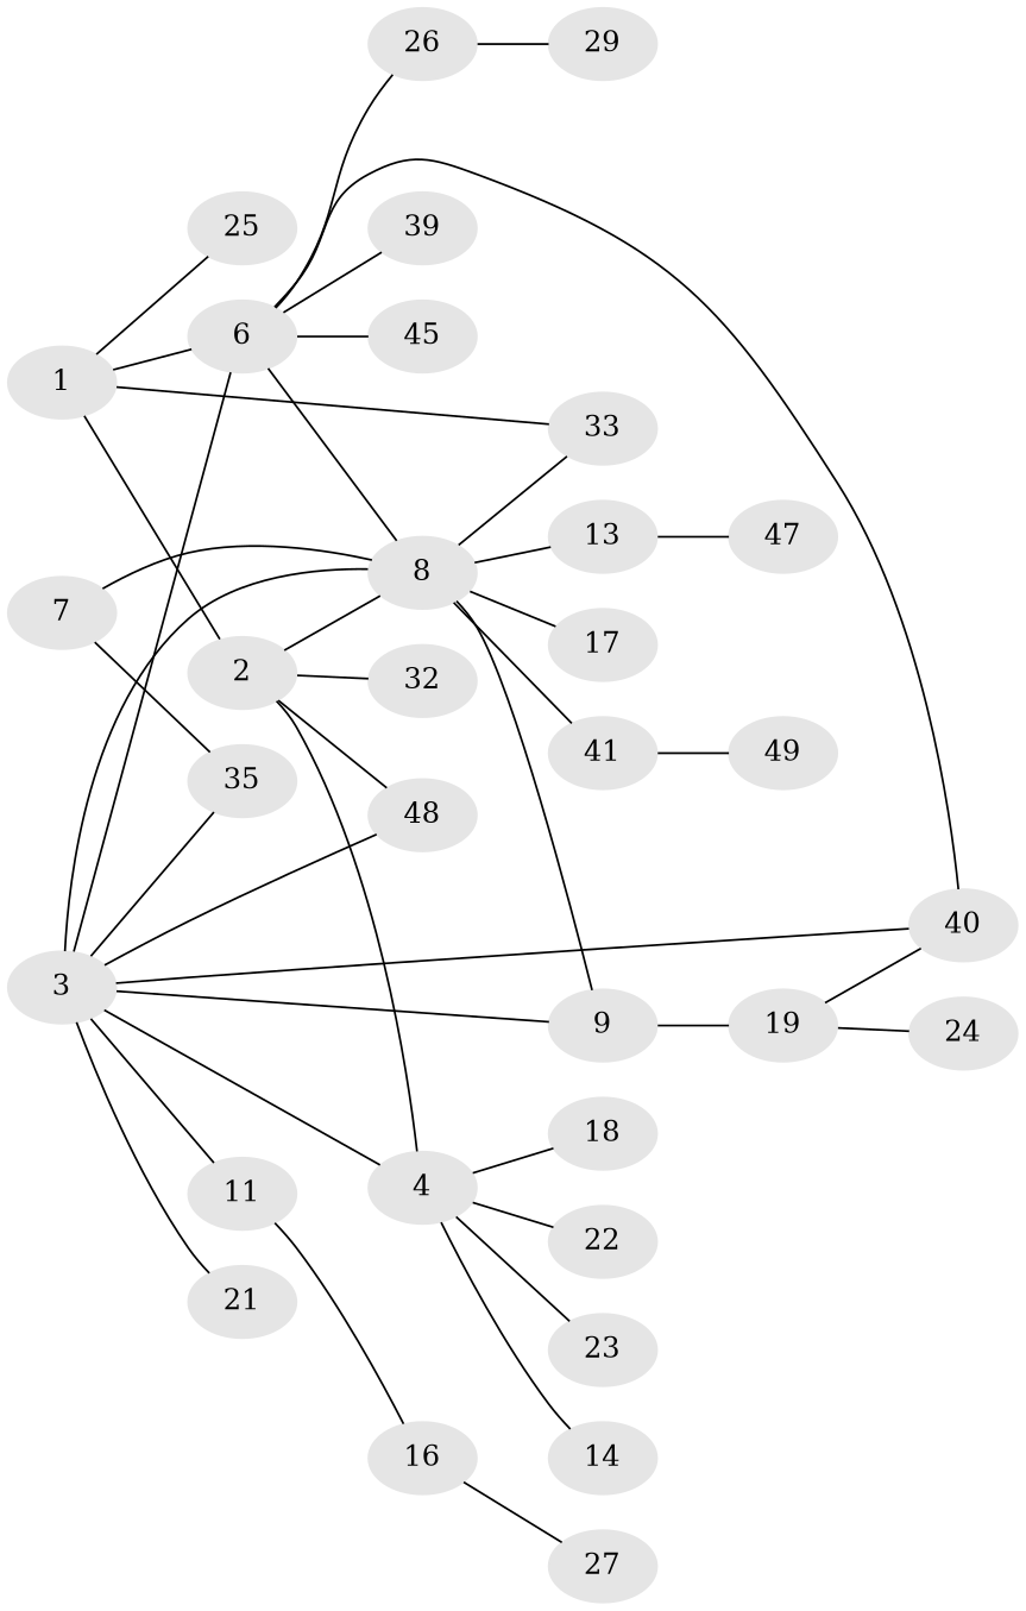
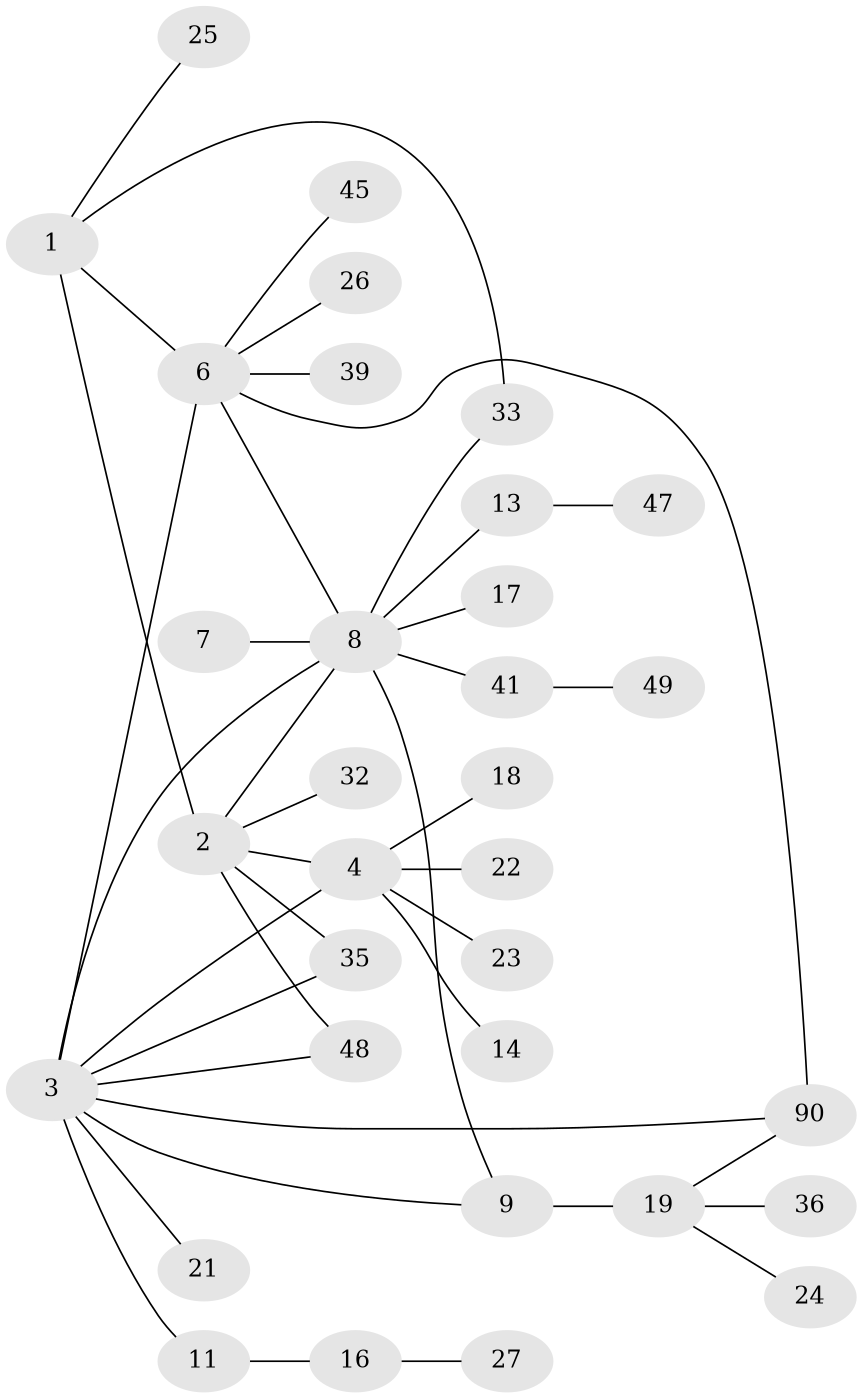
  graph {
    rankdir=LR
    node [color=gray90 style=filled]
    1 [super="+15"]
    2 [super="+38"]
    6 [super="+43"]
    25
    33 [super="+37"]
    4 [super="+12"]
    8 [super="+42"]
    32
    35
    48
-   40 [super="+46"]
+   40 [super="+46" label=90]
    26 [super="+31"]
    39
    45
    9 [super="+10"]
    19 [super="+20"]
    14
    18
    22
    23
    13 [super="+28"]
    17
    41
    3 [super="+5"]
    11 [super="+30"]
    21
    7
    16 [super="+34"]
-   29
    47
    49
    24
+   36
    27
    1 -- 2
    1 -- 6
    1 -- 25
    1 -- 33
    2 -- 4
    2 -- 8
    2 -- 32
-   7 -- 35
+   2 -- 35
    2 -- 48
    6 -- 8
    6 -- 40
    6 -- 26
    6 -- 39
    6 -- 45
    4 -- 14
    4 -- 18
    4 -- 22
    4 -- 23
    8 -- 33
    8 -- 9
    8 -- 13
    8 -- 17
    8 -- 41
-   26 -- 29
    9 -- 19
    19 -- 40
    19 -- 24
+   19 -- 36
    13 -- 47
    41 -- 49
    3 -- 6
    3 -- 4
    3 -- 8
    3 -- 35
    3 -- 48
    3 -- 40
    3 -- 9 [weight=2]
    3 -- 11
    3 -- 21
    11 -- 16
    7 -- 8
    16 -- 27
  }
